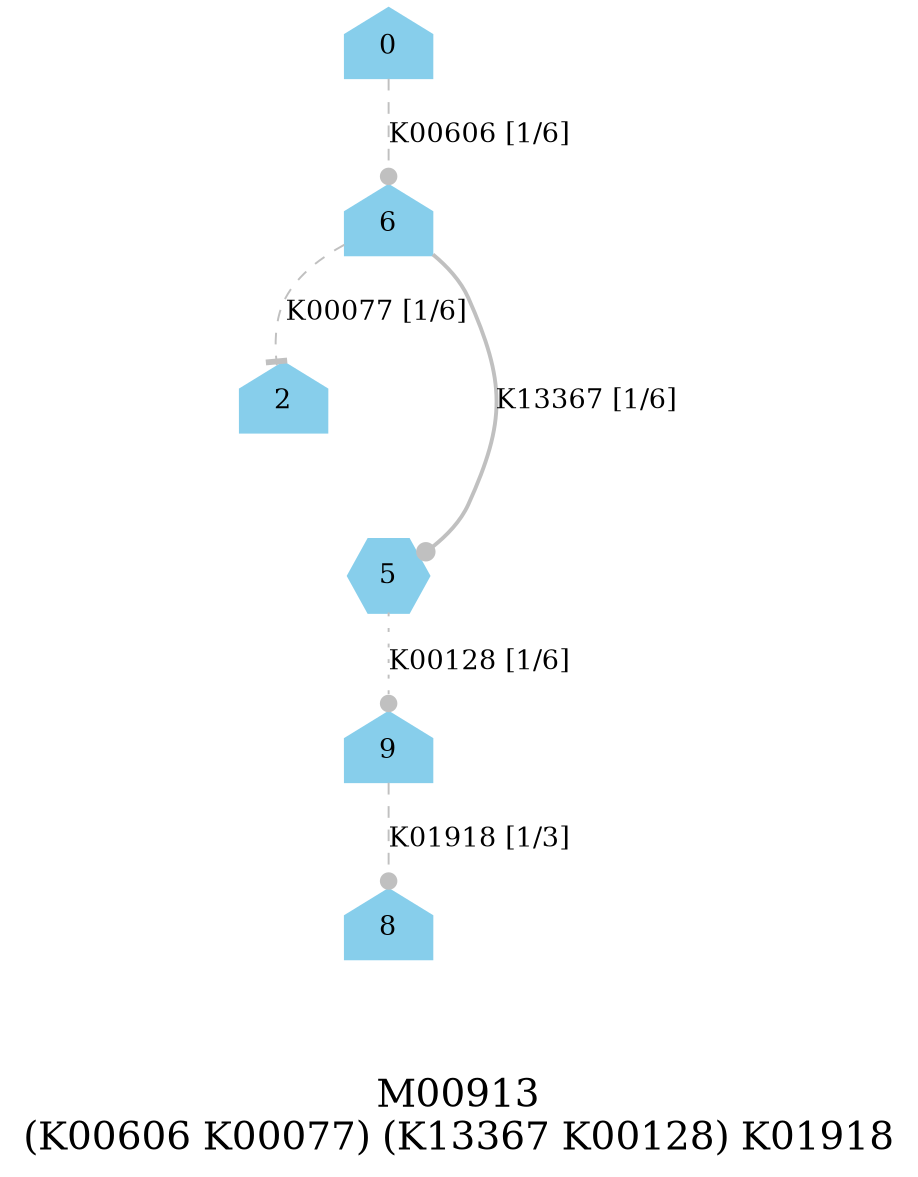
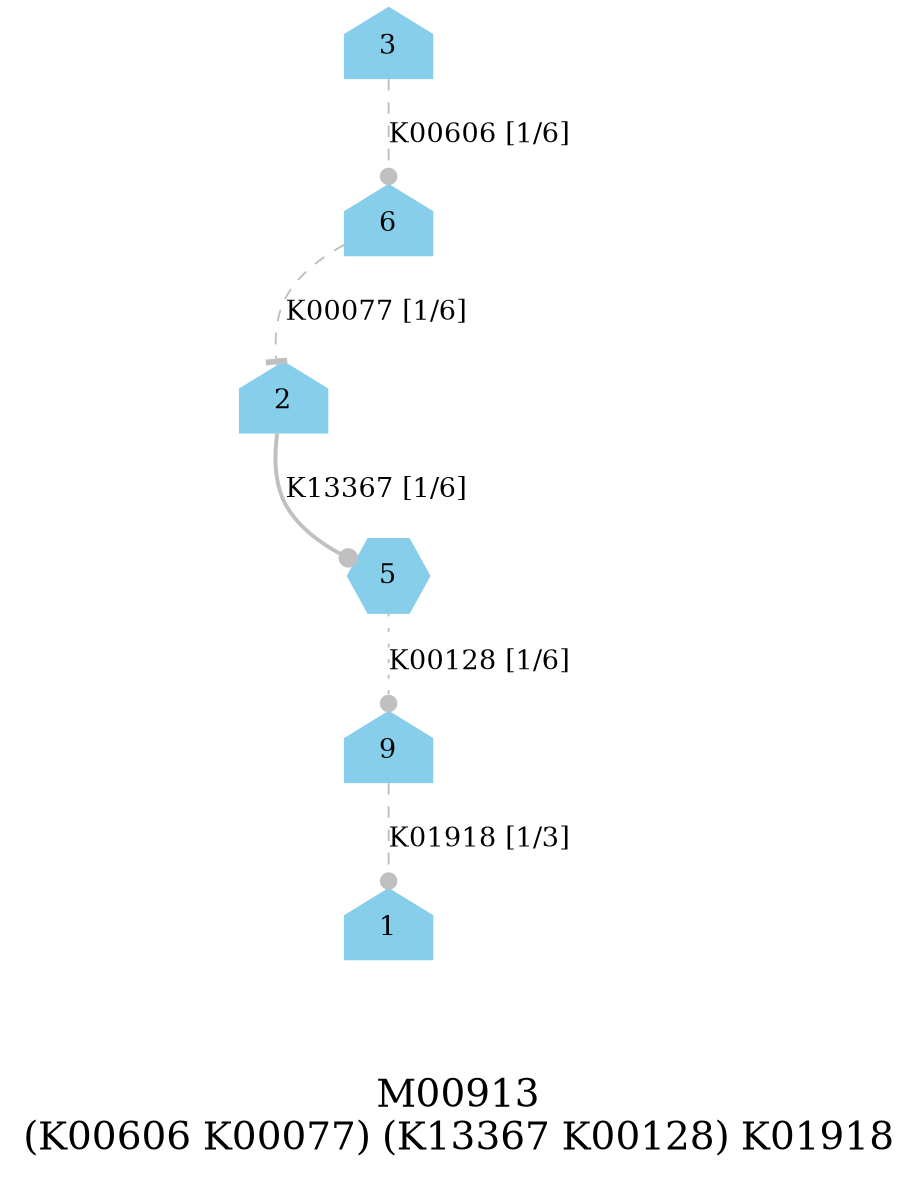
  digraph {
    fontsize=20
    label="M00913\n(K00606 K00077) (K13367 K00128) K01918"
    node [color=skyblue shape=house style=filled]
    edge [arrowhead=dot color=grey style=dashed]
-   0 [height=.3 width=.3]
-   1 [height=.3 width=.3 label=8]
+   0 [height=.3 width=.3 label=3]
+   1 [height=.3 width=.3]
    2 [height=.3 width=.3]
    n4 [height=.3 label=6 width=.3]
    n5 [height=.3 label=9 width=.3]
    5 [height=.3 shape=hexagon width=.3]
    subgraph sub_1 {
      0
      1
      2
      n4
      n5
      5
    }
    0 -> n4 [label="K00606 [1/6]"]
-   n4 -> 5 [label="K13367 [1/6]" style=bold]
+   2 -> 5 [label="K13367 [1/6]" style=bold]
    n4 -> 2 [arrowhead=tee label="K00077 [1/6]"]
    n5 -> 1 [label="K01918 [1/3]"]
    5 -> n5 [label="K00128 [1/6]" style=dotted]
  }
